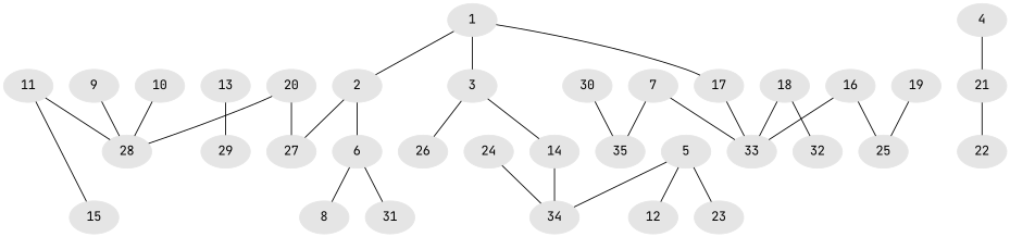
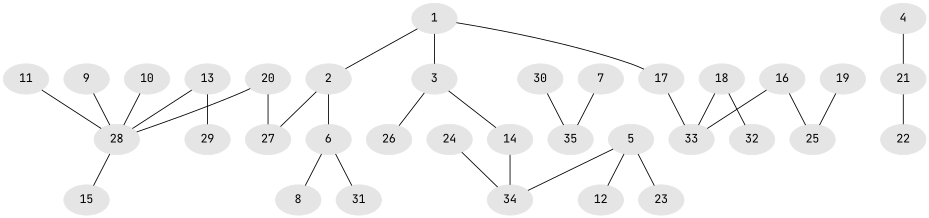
  graph {
    fontname="JetBrains Mono"
    node [color=gray90 fontname="JetBrains Mono" style=filled]
    edge [fontname="JetBrains Mono" weight=1.0]
    1
    2
    3
    17
    6
    27
    14
    26
    33
    8
    31
    34
    4
    21
    22
    5
    12
    23
    7
    35
    9
    28
    10
    11
    15
    13
    29
    16
    25
    18
    32
    19
    20
    24
    30
    1 -- 2
    1 -- 3
    1 -- 17
    2 -- 6
    2 -- 27
    3 -- 14
    3 -- 26
    17 -- 33
    6 -- 8
    6 -- 31
    14 -- 34
    4 -- 21
    21 -- 22
    5 -- 34
    5 -- 12
    5 -- 23
-   7 -- 33
    7 -- 35
    9 -- 28
    10 -- 28
    11 -- 28
-   11 -- 15
+   28 -- 15
+   13 -- 28
    13 -- 29
    16 -- 33
    16 -- 25
    18 -- 33
    18 -- 32
    19 -- 25
    20 -- 27
    20 -- 28
    24 -- 34
    30 -- 35
  }
